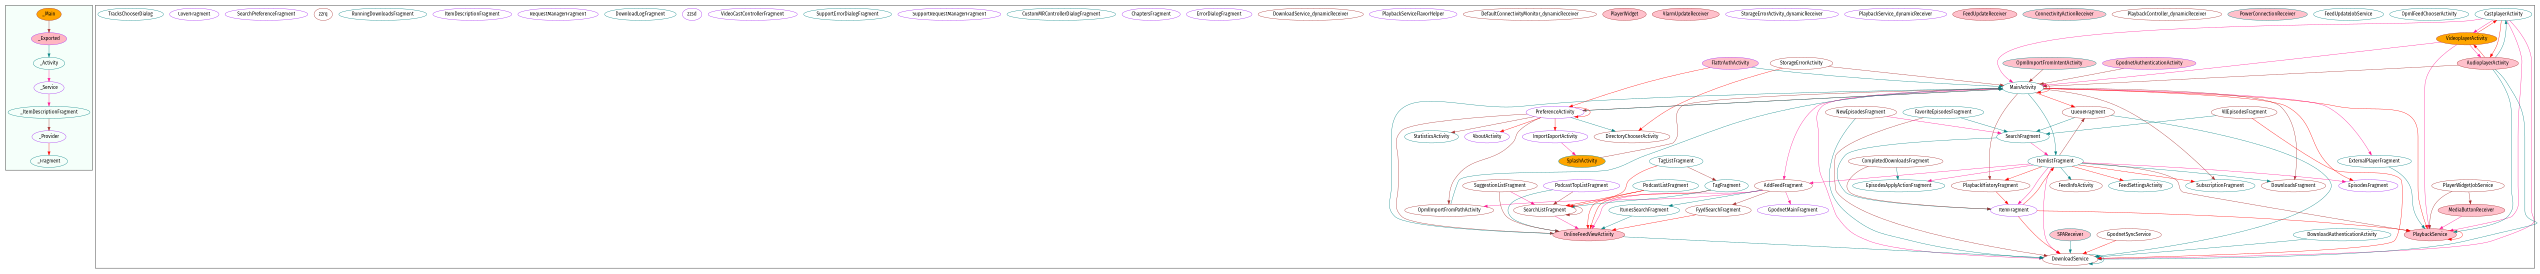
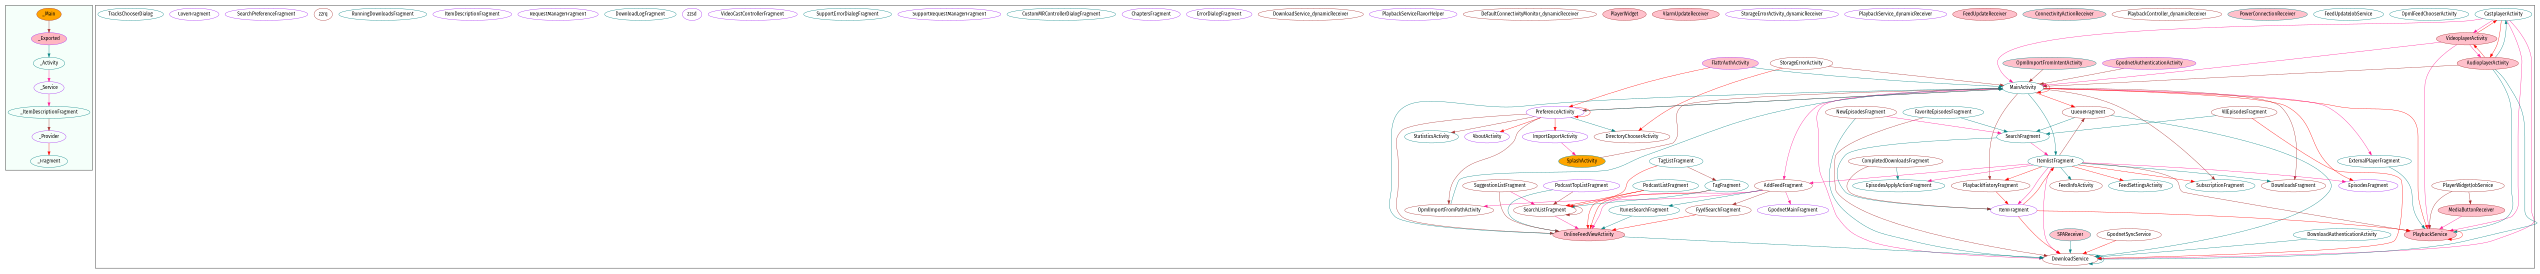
  digraph {
    fontname="Fira Sans"
    node [color=teal fontname="Fira Sans"]
    edge [color=red fontname="Fira Sans"]
    _Activity
    _Service [color=purple]
    n3 [label=_ItemDescriptionFragment]
    _Provider [color=purple]
    _Fragment
    _Main [color=brown fillcolor=orange style=filled]
    _Exported [color=purple fillcolor=lightpink style=filled]
    CastplayerActivity
-   VideoplayerActivity [color=brown fillcolor=orange style=filled]
+   VideoplayerActivity [color=brown fillcolor=pink style=filled]
    MainActivity
    AudioplayerActivity [color=brown fillcolor=pink style=filled]
    PlaybackService [color=brown fillcolor=pink style=filled]
    DownloadService [color=brown]
    StorageErrorActivity [color=brown]
    DirectoryChooserActivity [color=brown]
    FeedInfoActivity [color=brown]
    FeedSettingsActivity
    AboutActivity [color=purple]
    OpmlImportFromPathActivity [color=brown]
    FlattrAuthActivity [color=purple fillcolor=pink style=filled]
    PreferenceActivity [color=purple]
    DownloadAuthenticationActivity
    OpmlFeedChooserActivity
    ImportExportActivity [color=purple]
    SplashActivity [fillcolor=orange style=filled]
    StatisticsActivity
    QueueFragment [color=brown]
    ExternalPlayerFragment
    SubscriptionFragment
    DownloadsFragment [color=brown]
    PlaybackHistoryFragment [color=brown]
    ItemlistFragment
    EpisodesFragment [color=purple]
    AddFeedFragment [color=brown]
    OnlineFeedViewActivity [color=brown fillcolor=pink style=filled]
    GpodnetAuthenticationActivity [color=purple fillcolor=pink style=filled]
    OpmlImportFromIntentActivity [fillcolor=pink style=filled]
    FeedUpdateJobService
    GpodnetSyncService [color=brown]
    PlayerWidgetJobService [color=brown]
    MediaButtonReceiver [color=brown fillcolor=pink style=filled]
    PowerConnectionReceiver [fillcolor=pink style=filled]
    PlaybackController_dynamicReceiver [color=brown]
    ConnectivityActionReceiver [fillcolor=pink style=filled]
    FeedUpdateReceiver [color=brown fillcolor=pink style=filled]
    PlaybackService_dynamicReceiver [color=purple]
    StorageErrorActivity_dynamicReceiver [color=purple]
    AlarmUpdateReceiver [color=brown fillcolor=pink style=filled]
    PlayerWidget [color=brown fillcolor=pink style=filled]
    SPAReceiver [fillcolor=pink style=filled]
    DefaultConnectivityMonitor_dynamicReceiver [color=brown]
    PlaybackServiceFlavorHelper [color=purple]
    DownloadService_dynamicReceiver [color=brown]
    TagFragment
    SearchListFragment [color=brown]
    ErrorDialogFragment [color=purple]
    SearchFragment
    ItemFragment [color=purple]
    ChaptersFragment [color=purple]
    PodcastTopListFragment [color=purple]
    EpisodesApplyActionFragment
    CustomMRControllerDialogFragment
    SupportRequestManagerFragment [color=purple]
    SupportErrorDialogFragment
    VideoCastControllerFragment [color=purple]
    ItunesSearchFragment
    FavoriteEpisodesFragment
    zzsd [color=purple]
    DownloadLogFragment
    NewEpisodesFragment [color=brown]
    RequestManagerFragment [color=purple]
    ItemDescriptionFragment [color=purple]
    AllEpisodesFragment [color=brown]
    SuggestionListFragment [color=brown]
    RunningDownloadsFragment
    zzrq [color=brown]
    SearchPreferenceFragment [color=purple]
    FyydSearchFragment [color=brown]
    CoverFragment [color=purple]
    TagListFragment
    PodcastListFragment
    GpodnetMainFragment [color=purple]
    CompletedDownloadsFragment [color=brown]
    TracksChooserDialog
    subgraph cluster_1 {
      bgcolor=mintcream
      _Activity
      _Service
      n3
      _Provider
      _Fragment
      _Main
      _Exported
    }
    subgraph cluster_2 {
      CastplayerActivity
      VideoplayerActivity
      MainActivity
      AudioplayerActivity
      PlaybackService
      DownloadService
      StorageErrorActivity
      DirectoryChooserActivity
      FeedInfoActivity
      FeedSettingsActivity
      AboutActivity
      OpmlImportFromPathActivity
      FlattrAuthActivity
      PreferenceActivity
      DownloadAuthenticationActivity
      OpmlFeedChooserActivity
      ImportExportActivity
      SplashActivity
      StatisticsActivity
      QueueFragment
      ExternalPlayerFragment
      SubscriptionFragment
      DownloadsFragment
      PlaybackHistoryFragment
      ItemlistFragment
      EpisodesFragment
      AddFeedFragment
      OnlineFeedViewActivity
      GpodnetAuthenticationActivity
      OpmlImportFromIntentActivity
      FeedUpdateJobService
      GpodnetSyncService
      PlayerWidgetJobService
      MediaButtonReceiver
      PowerConnectionReceiver
      PlaybackController_dynamicReceiver
      ConnectivityActionReceiver
      FeedUpdateReceiver
      PlaybackService_dynamicReceiver
      StorageErrorActivity_dynamicReceiver
      AlarmUpdateReceiver
      PlayerWidget
      SPAReceiver
      DefaultConnectivityMonitor_dynamicReceiver
      PlaybackServiceFlavorHelper
      DownloadService_dynamicReceiver
      TagFragment
      SearchListFragment
      ErrorDialogFragment
      SearchFragment
      ItemFragment
      ChaptersFragment
      PodcastTopListFragment
      EpisodesApplyActionFragment
      CustomMRControllerDialogFragment
      SupportRequestManagerFragment
      SupportErrorDialogFragment
      VideoCastControllerFragment
      ItunesSearchFragment
      FavoriteEpisodesFragment
      zzsd
      DownloadLogFragment
      NewEpisodesFragment
      RequestManagerFragment
      ItemDescriptionFragment
      AllEpisodesFragment
      SuggestionListFragment
      RunningDownloadsFragment
      zzrq
      SearchPreferenceFragment
      FyydSearchFragment
      CoverFragment
      TagListFragment
      PodcastListFragment
      GpodnetMainFragment
      CompletedDownloadsFragment
      TracksChooserDialog
    }
    _Activity -> _Service [color=deeppink]
    _Service -> n3 [color=deeppink]
    n3 -> _Provider [color=brown]
    _Provider -> _Fragment
    _Main -> _Exported [color=brown]
    _Exported -> _Activity [color=teal]
    CastplayerActivity -> VideoplayerActivity [color=deeppink]
    CastplayerActivity -> MainActivity [color=deeppink]
    CastplayerActivity -> AudioplayerActivity
    CastplayerActivity -> PlaybackService [color=deeppink]
    CastplayerActivity -> DownloadService [color=deeppink]
    VideoplayerActivity -> CastplayerActivity
    VideoplayerActivity -> MainActivity [color=deeppink]
    VideoplayerActivity -> AudioplayerActivity [color=deeppink]
    VideoplayerActivity -> PlaybackService [color=deeppink]
    MainActivity -> MainActivity
    MainActivity -> PlaybackService
    MainActivity -> DownloadService [color=deeppink]
    MainActivity -> PreferenceActivity [color=brown]
    MainActivity -> QueueFragment
    MainActivity -> ExternalPlayerFragment [color=deeppink]
    MainActivity -> SubscriptionFragment [color=brown]
    MainActivity -> DownloadsFragment [color=brown]
    MainActivity -> PlaybackHistoryFragment [color=brown]
    MainActivity -> ItemlistFragment [color=teal]
    MainActivity -> EpisodesFragment
    MainActivity -> AddFeedFragment [color=deeppink]
    AudioplayerActivity -> CastplayerActivity [color=teal]
    AudioplayerActivity -> VideoplayerActivity
    AudioplayerActivity -> MainActivity [color=brown]
    AudioplayerActivity -> PlaybackService [color=teal]
    AudioplayerActivity -> DownloadService [color=teal]
    PlaybackService -> PlaybackService
    DownloadService -> DownloadService [color=teal]
    StorageErrorActivity -> MainActivity [color=brown]
    StorageErrorActivity -> DirectoryChooserActivity
    OpmlImportFromPathActivity -> MainActivity [color=teal]
    FlattrAuthActivity -> MainActivity [color=teal]
    FlattrAuthActivity -> PreferenceActivity
    PreferenceActivity -> MainActivity [color=teal]
    PreferenceActivity -> DirectoryChooserActivity [color=teal]
    PreferenceActivity -> AboutActivity
    PreferenceActivity -> OpmlImportFromPathActivity [color=brown]
    PreferenceActivity -> PreferenceActivity
    PreferenceActivity -> ImportExportActivity
    PreferenceActivity -> StatisticsActivity [color=brown]
    PreferenceActivity -> OnlineFeedViewActivity [color=brown]
    DownloadAuthenticationActivity -> DownloadService [color=teal]
    ImportExportActivity -> SplashActivity [color=deeppink]
    SplashActivity -> MainActivity [color=brown]
    QueueFragment -> DownloadService [color=teal]
    QueueFragment -> SearchFragment [color=teal]
    ExternalPlayerFragment -> PlaybackService [color=teal]
    PlaybackHistoryFragment -> ItemFragment
    ItemlistFragment -> PlaybackService [color=brown]
    ItemlistFragment -> DownloadService [color=deeppink]
    ItemlistFragment -> FeedInfoActivity [color=teal]
    ItemlistFragment -> FeedSettingsActivity
    ItemlistFragment -> QueueFragment [color=brown]
    ItemlistFragment -> SubscriptionFragment
    ItemlistFragment -> DownloadsFragment [color=teal]
    ItemlistFragment -> PlaybackHistoryFragment
    ItemlistFragment -> EpisodesFragment [color=deeppink]
    ItemlistFragment -> AddFeedFragment [color=deeppink]
    ItemlistFragment -> ItemFragment [color=deeppink]
    ItemlistFragment -> EpisodesApplyActionFragment [color=deeppink]
    AddFeedFragment -> OpmlImportFromPathActivity [color=deeppink]
    AddFeedFragment -> OnlineFeedViewActivity [color=deeppink]
    AddFeedFragment -> ItunesSearchFragment [color=teal]
    AddFeedFragment -> FyydSearchFragment [color=brown]
    AddFeedFragment -> GpodnetMainFragment [color=deeppink]
    OnlineFeedViewActivity -> MainActivity [color=teal]
    OnlineFeedViewActivity -> DownloadService [color=teal]
    GpodnetAuthenticationActivity -> MainActivity [color=brown]
    OpmlImportFromIntentActivity -> MainActivity [color=brown]
    GpodnetSyncService -> DownloadService
    PlayerWidgetJobService -> PlaybackService [color=brown]
    PlayerWidgetJobService -> MediaButtonReceiver [color=brown]
    MediaButtonReceiver -> PlaybackService [color=deeppink]
    SPAReceiver -> DownloadService [color=teal]
    TagFragment -> OnlineFeedViewActivity
    TagFragment -> SearchListFragment [color=teal]
    SearchListFragment -> OnlineFeedViewActivity [color=deeppink]
    SearchListFragment -> SearchListFragment [color=brown]
    SearchFragment -> ItemlistFragment [color=deeppink]
    SearchFragment -> ItemFragment [color=teal]
    ItemFragment -> PlaybackService
    ItemFragment -> DownloadService
    ItemFragment -> ItemlistFragment
    PodcastTopListFragment -> OnlineFeedViewActivity [color=teal]
    PodcastTopListFragment -> SearchListFragment [color=brown]
    ItunesSearchFragment -> OnlineFeedViewActivity [color=teal]
    FavoriteEpisodesFragment -> DownloadService [color=brown]
    FavoriteEpisodesFragment -> SearchFragment [color=teal]
    NewEpisodesFragment -> DownloadService [color=teal]
    NewEpisodesFragment -> SearchFragment [color=deeppink]
    AllEpisodesFragment -> DownloadService
    AllEpisodesFragment -> SearchFragment [color=teal]
    SuggestionListFragment -> OnlineFeedViewActivity [color=brown]
    SuggestionListFragment -> SearchListFragment [color=deeppink]
    FyydSearchFragment -> OnlineFeedViewActivity
    TagListFragment -> TagFragment [color=brown]
    TagListFragment -> SearchListFragment
    PodcastListFragment -> OnlineFeedViewActivity
    PodcastListFragment -> SearchListFragment
    CompletedDownloadsFragment -> ItemFragment [color=brown]
    CompletedDownloadsFragment -> EpisodesApplyActionFragment [color=teal]
  }
